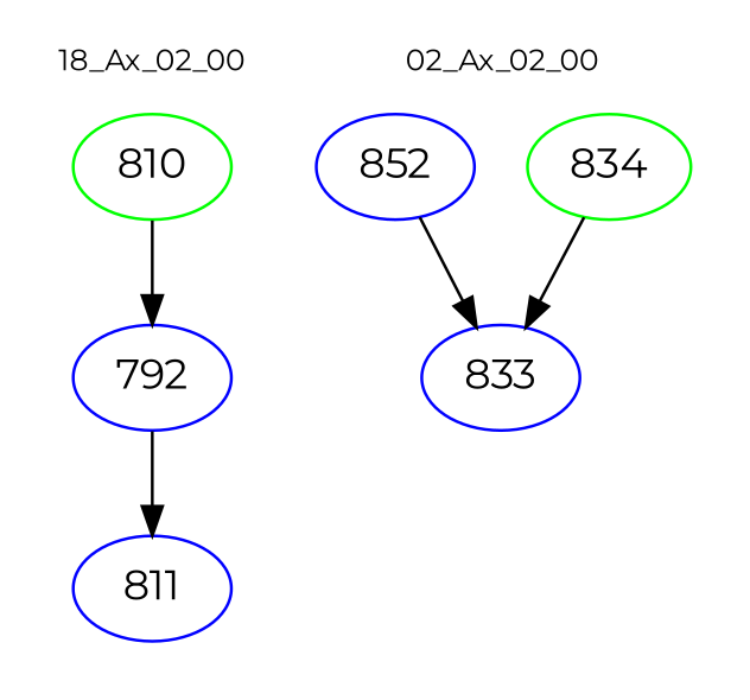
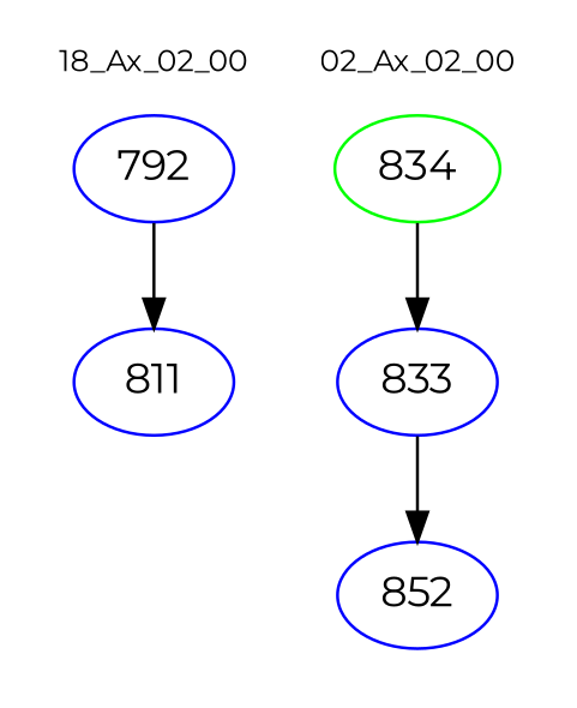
  digraph {
    fontname=Montserrat
    node [color=blue fontname=Montserrat]
    edge [color=black fontname=Montserrat]
-   n1 [color=green label=810]
    n2 [label=792]
    n3 [label=811]
    n4 [color=green label=834]
    n5 [label=833]
    n6 [label=852]
    subgraph cluster_1 {
      color=white
      fontsize=10
      label="18_Ax_02_00"
-     n1
      n2
      n3
    }
    subgraph cluster_2 {
      color=white
      fontsize=10
      label="02_Ax_02_00"
      n4
      n5
      n6
    }
-   n1 -> n2
    n2 -> n3
    n4 -> n5
-   n6 -> n5
+   n5 -> n6
  }
